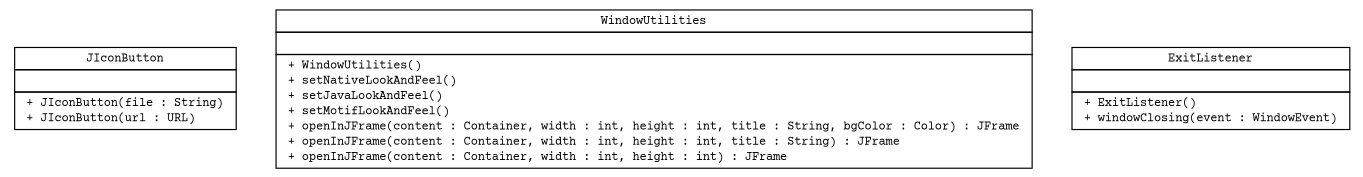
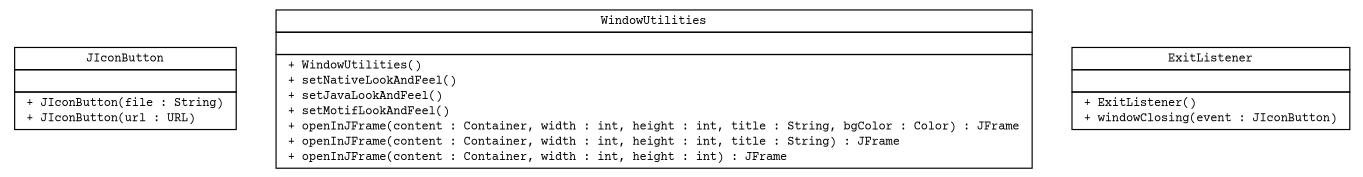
  digraph {
    nodesep=0.25
    ranksep=0.5
    fontname="Courier Prime"
    node [fontcolor=black fontname="Courier Prime" fontsize=10.0 shape=plaintext]
    n1 [label=<<table title="sorcer.ui.util.JIconButton" border="0" cellborder="1" cellspacing="0" cellpadding="2" port="p" href="./JIconButton.html"> 		<tr><td><table border="0" cellspacing="0" cellpadding="1"> <tr><td align="center" balign="center"> JIconButton </td></tr> 		</table></td></tr> 		<tr><td><table border="0" cellspacing="0" cellpadding="1"> <tr><td align="left" balign="left">  </td></tr> 		</table></td></tr> 		<tr><td><table border="0" cellspacing="0" cellpadding="1"> <tr><td align="left" balign="left"> + JIconButton(file : String) </td></tr> <tr><td align="left" balign="left"> + JIconButton(url : URL) </td></tr> 		</table></td></tr> 		</table>>]
    n2 [label=<<table title="sorcer.ui.util.WindowUtilities" border="0" cellborder="1" cellspacing="0" cellpadding="2" port="p" href="./WindowUtilities.html"> 		<tr><td><table border="0" cellspacing="0" cellpadding="1"> <tr><td align="center" balign="center"> WindowUtilities </td></tr> 		</table></td></tr> 		<tr><td><table border="0" cellspacing="0" cellpadding="1"> <tr><td align="left" balign="left">  </td></tr> 		</table></td></tr> 		<tr><td><table border="0" cellspacing="0" cellpadding="1"> <tr><td align="left" balign="left"> + WindowUtilities() </td></tr> <tr><td align="left" balign="left"> + setNativeLookAndFeel() </td></tr> <tr><td align="left" balign="left"> + setJavaLookAndFeel() </td></tr> <tr><td align="left" balign="left"> + setMotifLookAndFeel() </td></tr> <tr><td align="left" balign="left"> + openInJFrame(content : Container, width : int, height : int, title : String, bgColor : Color) : JFrame </td></tr> <tr><td align="left" balign="left"> + openInJFrame(content : Container, width : int, height : int, title : String) : JFrame </td></tr> <tr><td align="left" balign="left"> + openInJFrame(content : Container, width : int, height : int) : JFrame </td></tr> 		</table></td></tr> 		</table>>]
-   n3 [label=<<table title="sorcer.ui.util.ExitListener" border="0" cellborder="1" cellspacing="0" cellpadding="2" port="p" href="./ExitListener.html"> 		<tr><td><table border="0" cellspacing="0" cellpadding="1"> <tr><td align="center" balign="center"> ExitListener </td></tr> 		</table></td></tr> 		<tr><td><table border="0" cellspacing="0" cellpadding="1"> <tr><td align="left" balign="left">  </td></tr> 		</table></td></tr> 		<tr><td><table border="0" cellspacing="0" cellpadding="1"> <tr><td align="left" balign="left"> + ExitListener() </td></tr> <tr><td align="left" balign="left"> + windowClosing(event : WindowEvent) </td></tr> 		</table></td></tr> 		</table>>]
+   n3 [label=<<table title="sorcer.ui.util.ExitListener" border="0" cellborder="1" cellspacing="0" cellpadding="2" port="p" href="./ExitListener.html"> 		<tr><td><table border="0" cellspacing="0" cellpadding="1"> <tr><td align="center" balign="center"> ExitListener </td></tr> 		</table></td></tr> 		<tr><td><table border="0" cellspacing="0" cellpadding="1"> <tr><td align="left" balign="left">  </td></tr> 		</table></td></tr> 		<tr><td><table border="0" cellspacing="0" cellpadding="1"> <tr><td align="left" balign="left"> + ExitListener() </td></tr> <tr><td align="left" balign="left"> + windowClosing(event : JIconButton) </td></tr> 		</table></td></tr> 		</table>>]
  }
